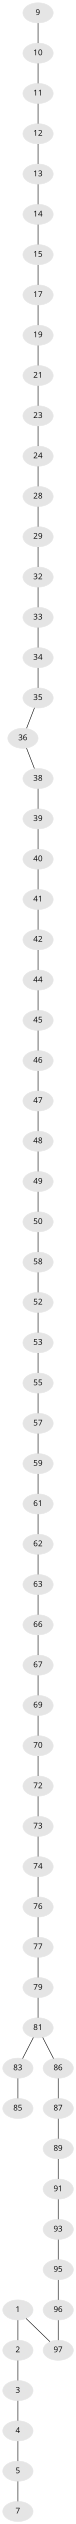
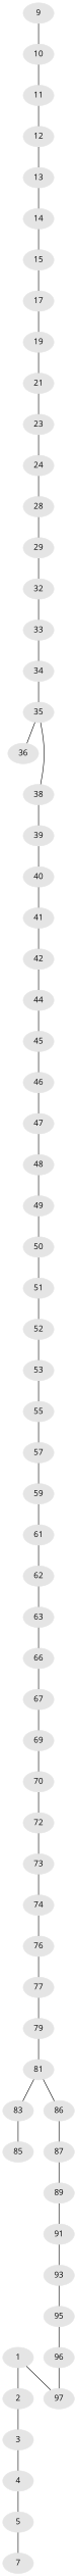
  graph {
    fontname="Open Sans"
    node [color=gray90 fontname="Open Sans" style=filled]
    edge [fontname="Open Sans"]
    1
    2
    97 [super="+98"]
    3
    4
    5 [super="+6"]
    7
    9
    10
    11
    12
    13
    14
    15 [super="+16"]
    17 [super="+18"]
    19 [super="+20"]
    21 [super="+22"]
    23
    24 [super="+25"]
    28
    29 [super="+30"]
    32
    33
    34
    35
    36 [super="+37"]
    38
    39
    40
    41
    42 [super="+43"]
    44
    45
    46
    47
    48
    49
    50
-   51 [label=58]
+   51
    52
    53 [super="+54"]
    55 [super="+56"]
    57 [super="+58"]
    59 [super="+60"]
    61
    62
    63 [super="+64"]
    66
    67 [super="+68"]
    69
    70 [super="+71"]
    72
    73
    74 [super="+75"]
    76
    77 [super="+78"]
    79 [super="+80"]
    81 [super="+82"]
    83 [super="+84"]
    86
    85
    87 [super="+88"]
    89 [super="+90"]
    91 [super="+92"]
    93 [super="+94"]
    95
    96
    1 -- 2
    1 -- 97
    2 -- 3
    3 -- 4
    4 -- 5
    5 -- 7
    9 -- 10
    10 -- 11
    11 -- 12
    12 -- 13
    13 -- 14
    14 -- 15
    15 -- 17
    17 -- 19
    19 -- 21
    21 -- 23
    23 -- 24
    24 -- 28
    28 -- 29
    29 -- 32
    32 -- 33
    33 -- 34
    34 -- 35
    35 -- 36
-   36 -- 38
+   35 -- 38
    38 -- 39
    39 -- 40
    40 -- 41
    41 -- 42
    42 -- 44
    44 -- 45
    45 -- 46
    46 -- 47
    47 -- 48
    48 -- 49
    49 -- 50
    50 -- 51
    51 -- 52
    52 -- 53
    53 -- 55
    55 -- 57
    57 -- 59
    59 -- 61
    61 -- 62
    62 -- 63
    63 -- 66
    66 -- 67
    67 -- 69
    69 -- 70
    70 -- 72
    72 -- 73
    73 -- 74
    74 -- 76
    76 -- 77
    77 -- 79
    79 -- 81
    81 -- 83
    81 -- 86
    83 -- 85
    86 -- 87
    87 -- 89
    89 -- 91
    91 -- 93
    93 -- 95
    95 -- 96
    96 -- 97
  }
